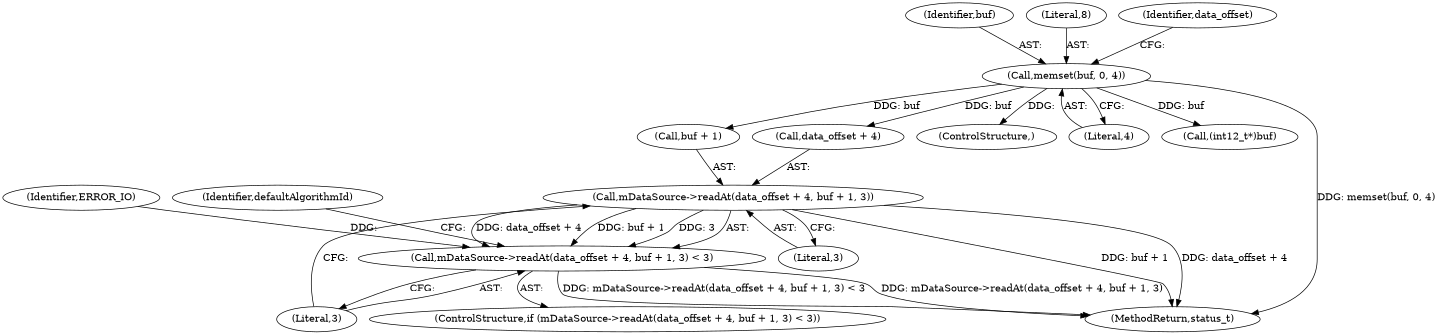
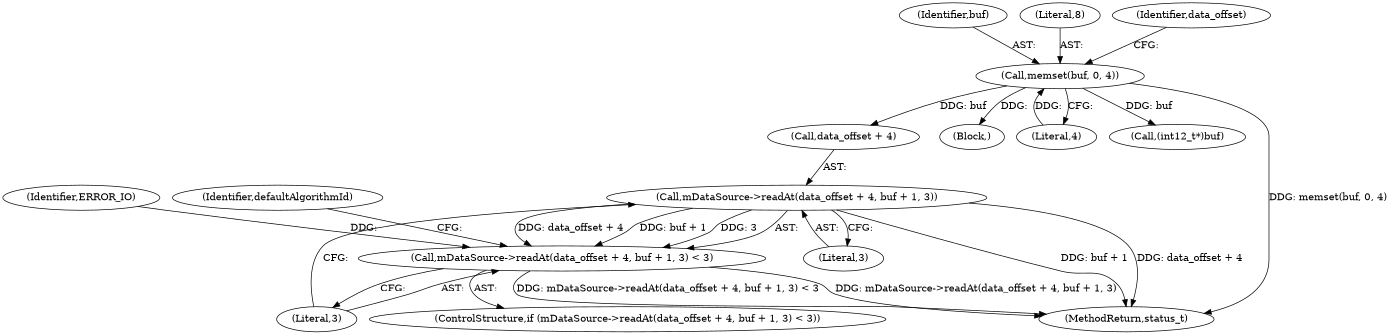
  digraph {
    n1 [label="(Call,mDataSource->readAt(data_offset + 4, buf + 1, 3))"]
    n2 [label="(Call,mDataSource->readAt(data_offset + 4, buf + 1, 3) < 3)"]
    n3 [label="(Literal,3)"]
    n4 [label="(MethodReturn,status_t)"]
    n5 [label="(ControlStructure,if (mDataSource->readAt(data_offset + 4, buf + 1, 3) < 3))"]
    n6 [label="(Literal,3)"]
    n7 [label="(Call,memset(buf, 0, 4))"]
-   n8 [label="(Call,buf + 1)"]
-   n9 [label="(ControlStructure,)"]
+   n9 [label="(Block,)"]
    n10 [label="(Literal,4)"]
    n11 [label="(Call,(int12_t*)buf)"]
    n12 [label="(Call,data_offset + 4)"]
    n13 [label="(Identifier,ERROR_IO)"]
    n14 [label="(Identifier,defaultAlgorithmId)"]
    n15 [label="(Identifier,buf)"]
    n16 [label="(Literal,8)"]
    n17 [label="(Identifier,data_offset)"]
    n1 -> n2 [label="AST: "]
    n1 -> n2 [label="DDG: data_offset + 4"]
    n1 -> n2 [label="DDG: buf + 1"]
    n1 -> n2 [label="DDG: 3"]
    n1 -> n3 [label="CFG: "]
    n1 -> n4 [label="DDG: buf + 1"]
    n1 -> n4 [label="DDG: data_offset + 4"]
    n2 -> n4 [label="DDG: mDataSource->readAt(data_offset + 4, buf + 1, 3) < 3"]
    n2 -> n4 [label="DDG: mDataSource->readAt(data_offset + 4, buf + 1, 3)"]
    n2 -> n5 [label="AST: "]
    n2 -> n6 [label="CFG: "]
    n3 -> n1 [label="AST: "]
    n6 -> n1 [label="CFG: "]
    n6 -> n2 [label="AST: "]
    n7 -> n4 [label="DDG: memset(buf, 0, 4)"]
-   n7 -> n8 [label="DDG: buf"]
    n7 -> n9 [label="DDG: "]
    n7 -> n10 [label="CFG: "]
    n7 -> n11 [label="DDG: buf"]
    n7 -> n12 [label="DDG: buf"]
-   n8 -> n1 [label="AST: "]
-   n10 -> n7 [label="AST: "]
+   n10 -> n7 [label="DDG: "]
    n12 -> n1 [label="AST: "]
    n13 -> n2 [label="DDG: "]
    n14 -> n2 [label="CFG: "]
    n15 -> n7 [label="AST: "]
    n16 -> n7 [label="AST: "]
    n17 -> n7 [label="CFG: "]
  }
